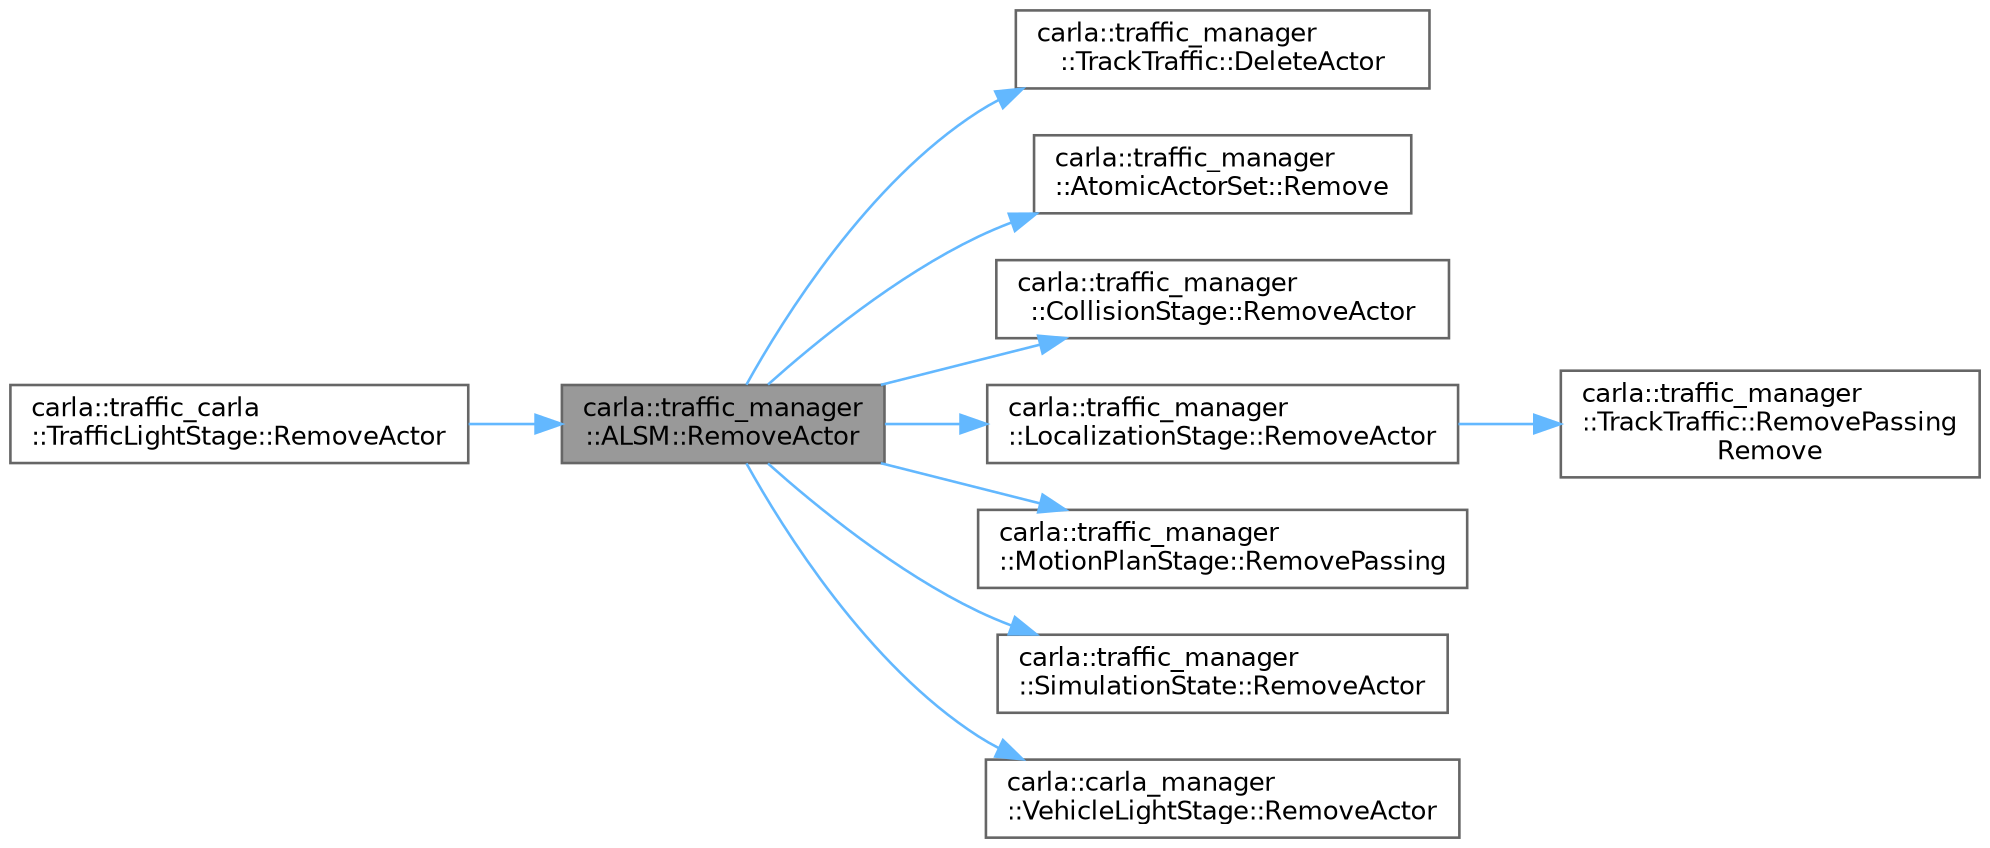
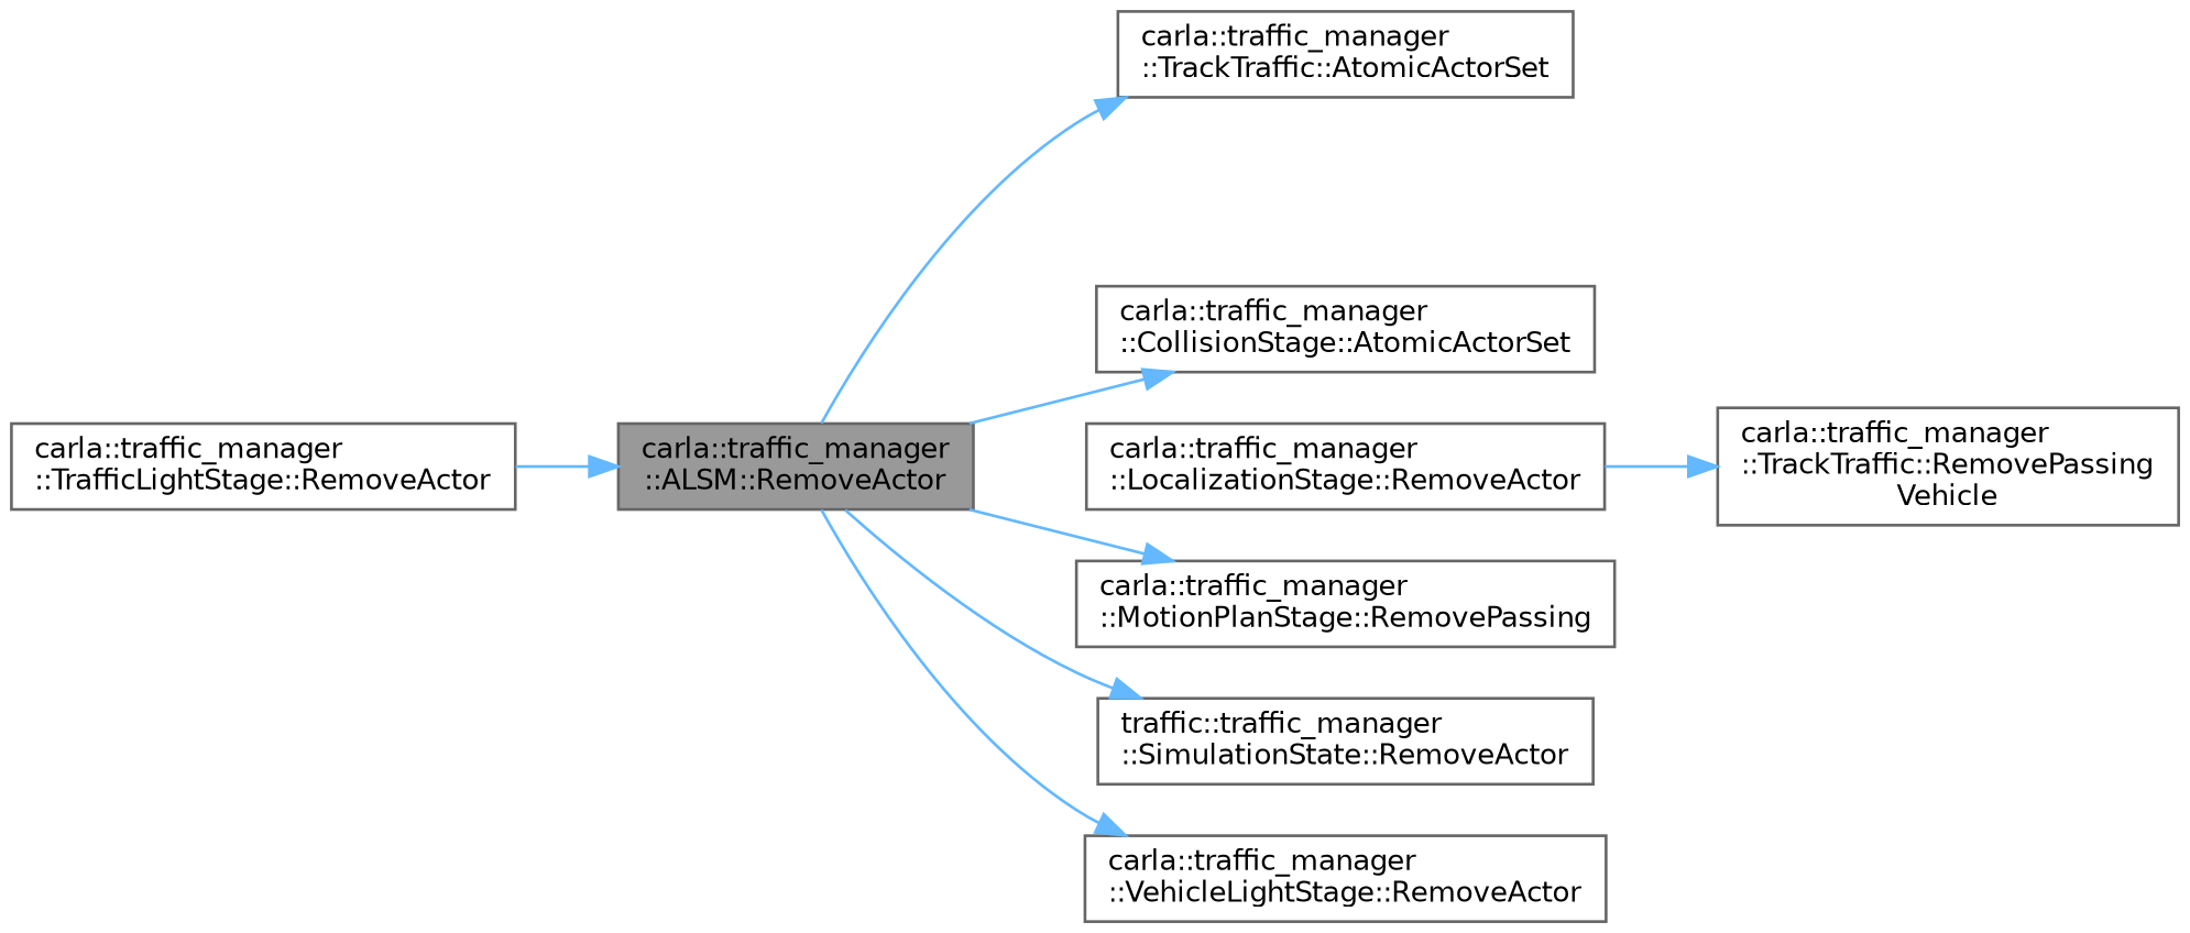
  digraph {
    rankdir=LR
    node [color=grey40 fillcolor=white fontname=Helvetica fontsize=10 shape=box style=filled]
    edge [color=steelblue1 fontname=Helvetica fontsize=10 labelfontname=Helvetica labelfontsize=10 style=solid]
    n1 [color=gray40 fillcolor=grey60 fontcolor=black height=0.2 label="carla::traffic_manager\l::ALSM::RemoveActor" width=0.4]
-   n2 [height=0.2 label="carla::traffic_manager\l::TrackTraffic::DeleteActor" width=0.4]
-   n3 [height=0.2 label="carla::traffic_manager\l::AtomicActorSet::Remove" width=0.4]
-   n4 [height=0.2 label="carla::traffic_manager\l::CollisionStage::RemoveActor" width=0.4]
+   n2 [height=0.2 label="carla::traffic_manager\l::TrackTraffic::AtomicActorSet" width=0.4]
+   n4 [height=0.2 label="carla::traffic_manager\l::CollisionStage::AtomicActorSet" width=0.4]
    n5 [height=0.2 label="carla::traffic_manager\l::LocalizationStage::RemoveActor" width=0.4]
    n6 [height=0.2 label="carla::traffic_manager\l::MotionPlanStage::RemovePassing" width=0.4]
-   n7 [height=0.2 label="carla::traffic_manager\l::SimulationState::RemoveActor" width=0.4]
-   n8 [height=0.2 label="carla::carla_manager\l::VehicleLightStage::RemoveActor" width=0.4]
-   n9 [height=0.2 label="carla::traffic_manager\l::TrackTraffic::RemovePassing\lRemove" width=0.4]
-   n10 [height=0.2 label="carla::traffic_carla\l::TrafficLightStage::RemoveActor" width=0.4]
+   n7 [height=0.2 label="traffic::traffic_manager\l::SimulationState::RemoveActor" width=0.4]
+   n8 [height=0.2 label="carla::traffic_manager\l::VehicleLightStage::RemoveActor" width=0.4]
+   n9 [height=0.2 label="carla::traffic_manager\l::TrackTraffic::RemovePassing\lVehicle" width=0.4]
+   n10 [height=0.2 label="carla::traffic_manager\l::TrafficLightStage::RemoveActor" width=0.4]
    n1 -> n2
-   n1 -> n3
    n1 -> n4
-   n1 -> n5
    n1 -> n6
    n1 -> n7
    n1 -> n8
    n5 -> n9
    n10 -> n1
  }
